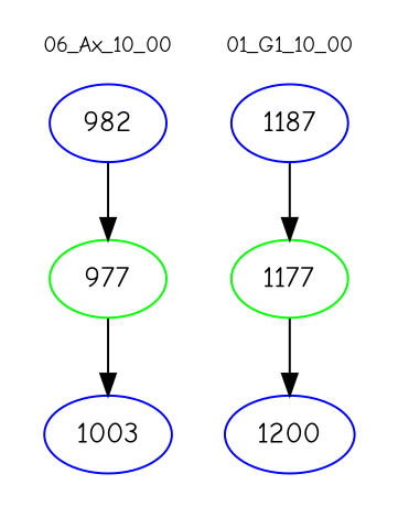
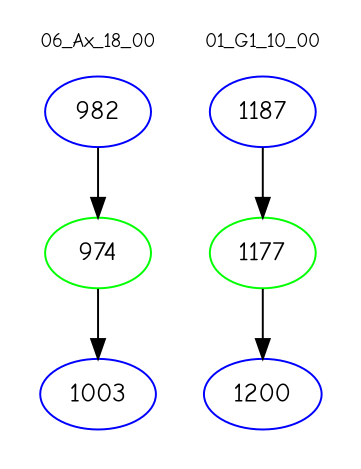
  digraph {
    fontname="Comic Neue"
    node [color=blue fontname="Comic Neue"]
    edge [color=black fontname="Comic Neue"]
    n1 [label=982]
-   n2 [color=green label=977]
+   n2 [color=green label=974]
    n3 [label=1003]
    n4 [label=1187]
    n5 [color=green label=1177]
    n6 [label=1200]
    subgraph cluster_1 {
      color=white
      fontsize=10
-     label="06_Ax_10_00"
+     label="06_Ax_18_00"
      n1
      n2
      n3
    }
    subgraph cluster_2 {
      color=white
      fontsize=10
      label="01_G1_10_00"
      n4
      n5
      n6
    }
    n1 -> n2
    n2 -> n3
    n4 -> n5
    n5 -> n6
  }
